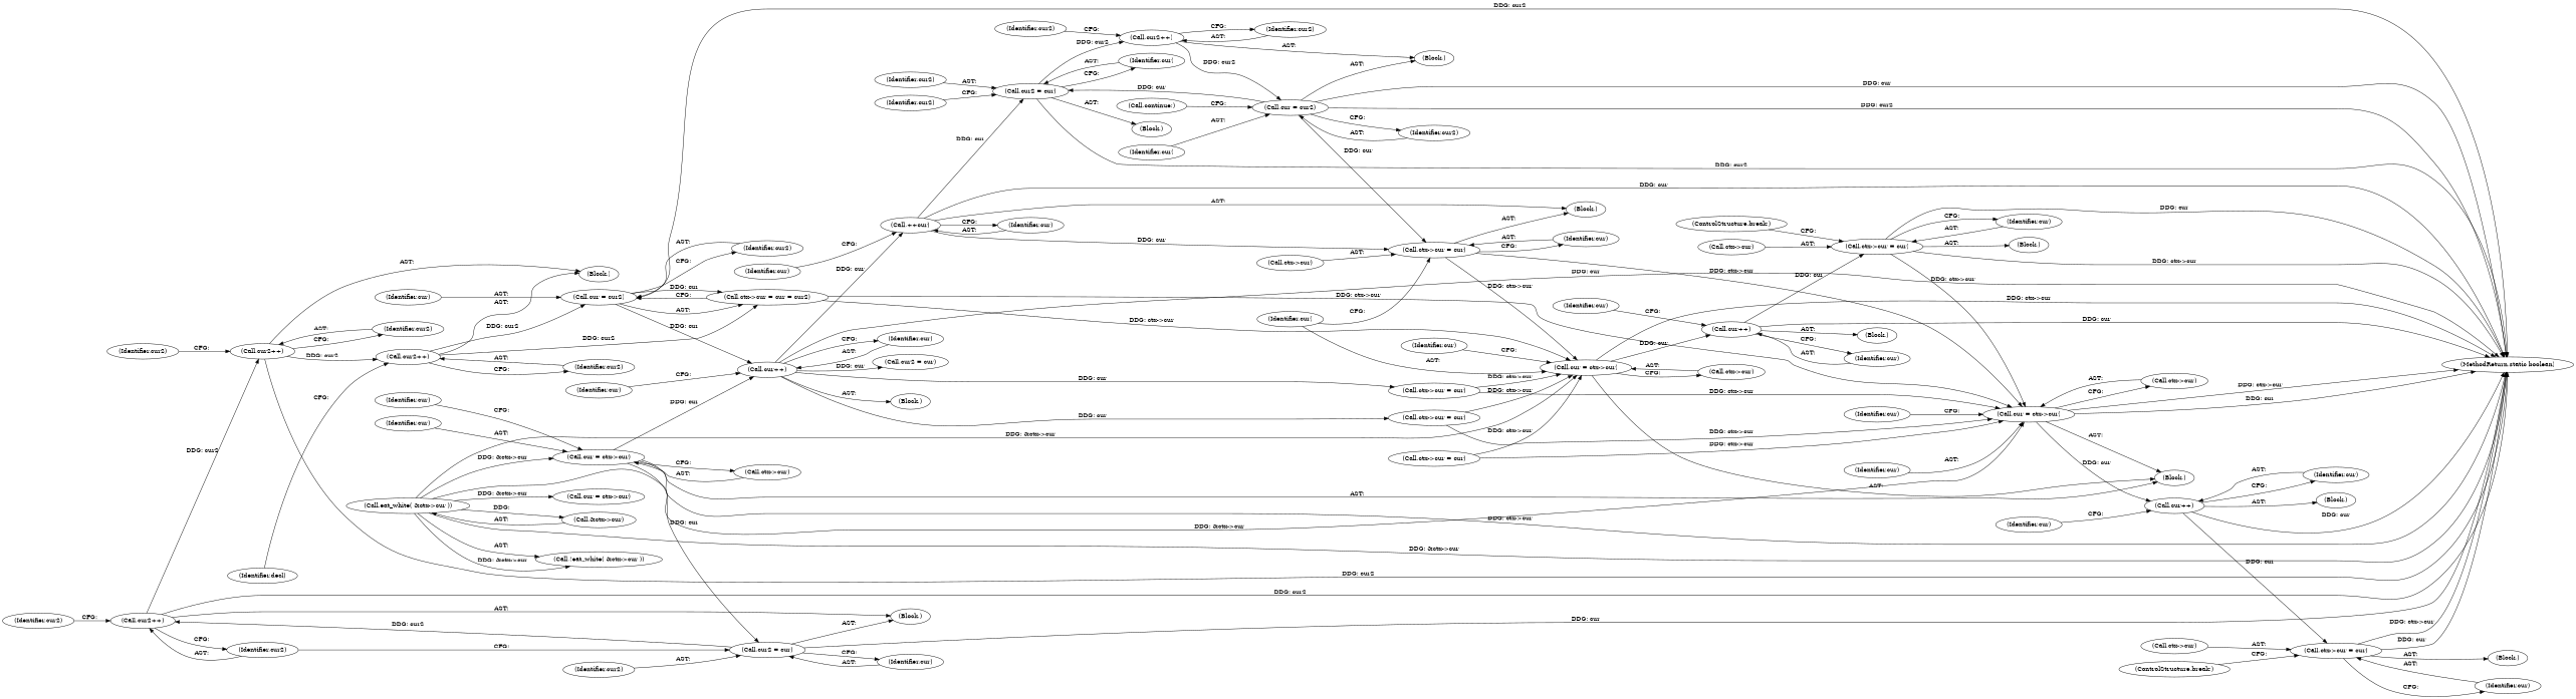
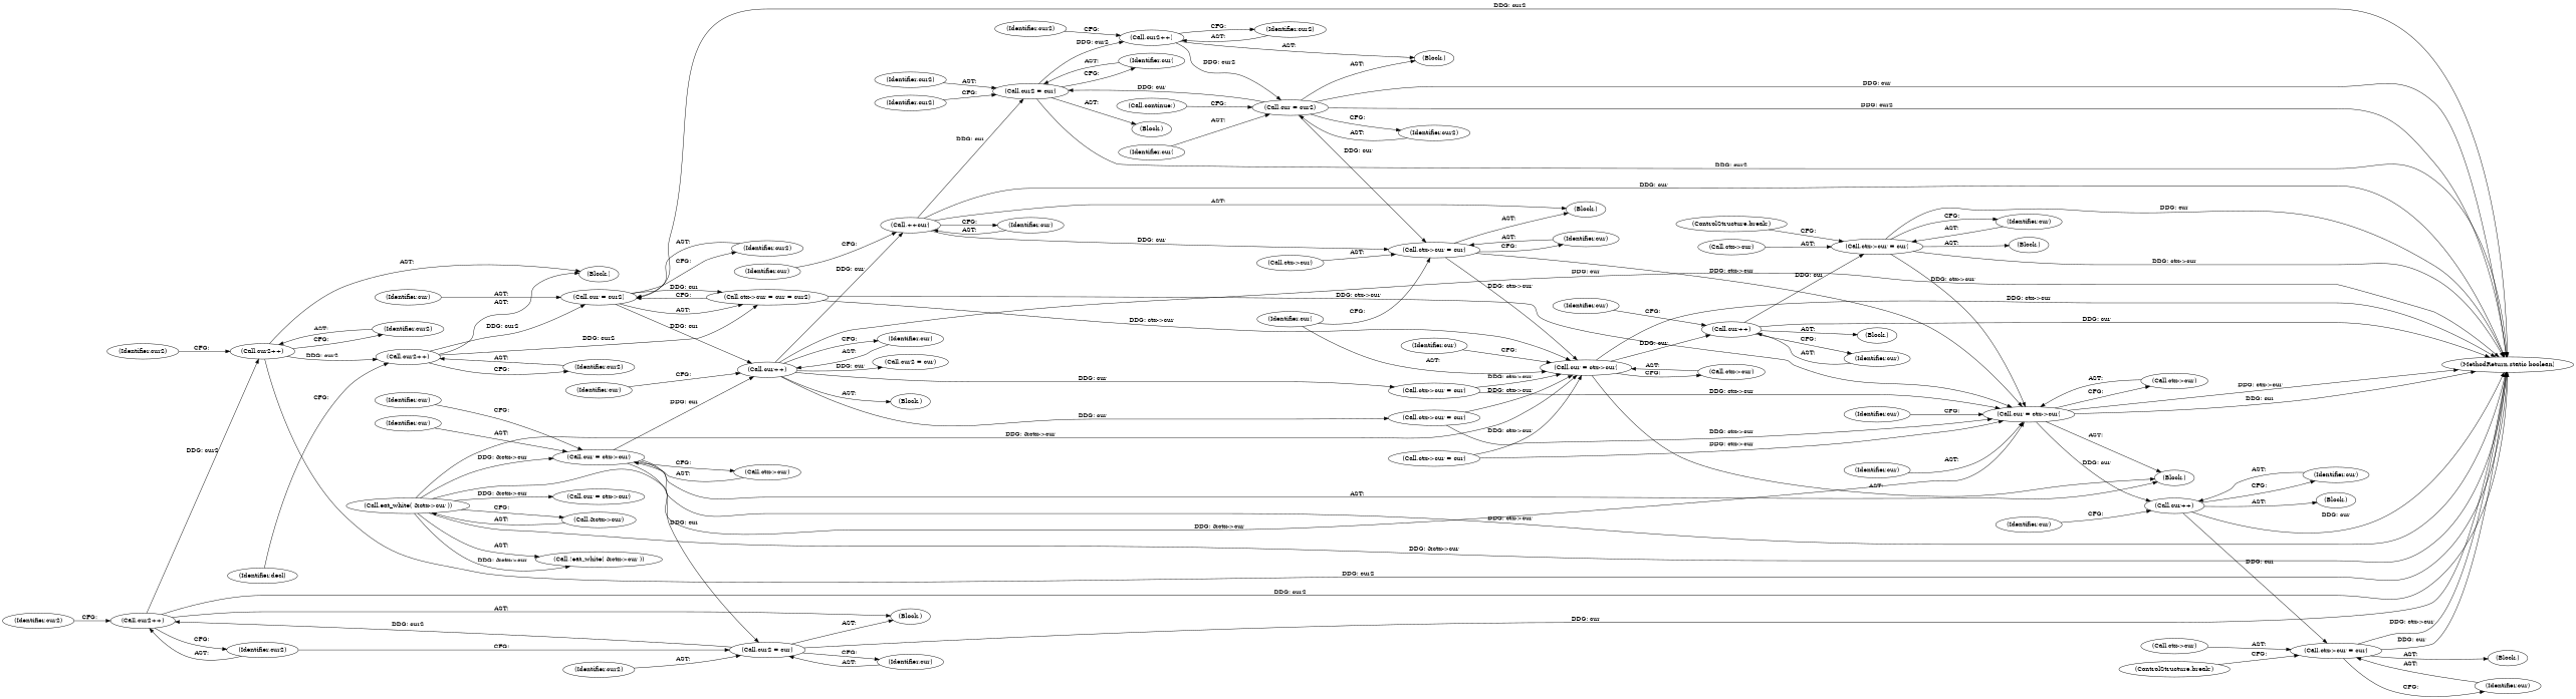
  digraph {
    rankdir=LR
    n1 [label="(Call,cur2 = cur)"]
    n2 [label="(Call,cur2++)"]
    n3 [label="(MethodReturn,static boolean)"]
    n4 [label="(Block,)"]
    n5 [label="(Identifier,cur)"]
    n6 [label="(Call,cur = cur2)"]
    n7 [label="(Block,)"]
    n8 [label="(Identifier,cur2)"]
    n9 [label="(Call,ctx->cur = cur)"]
    n10 [label="(Identifier,cur2)"]
    n11 [label="(Block,)"]
    n12 [label="(Call,cur = ctx->cur)"]
    n13 [label="(Call,cur = ctx->cur)"]
    n14 [label="(Identifier,cur)"]
    n15 [label="(Call,++cur)"]
    n16 [label="(Identifier,cur)"]
    n17 [label="(Call,cur++)"]
    n18 [label="(Call,ctx->cur = cur)"]
    n19 [label="(Block,)"]
    n20 [label="(Call,cur2 = cur)"]
    n21 [label="(Call,ctx->cur = cur)"]
    n22 [label="(Identifier,cur)"]
    n23 [label="(Call,cur = cur2)"]
    n24 [label="(Identifier,cur2)"]
    n25 [label="(Call,ctx->cur = cur = cur2)"]
    n26 [label="(Call,cur2++)"]
    n27 [label="(Block,)"]
    n28 [label="(Identifier,cur2)"]
    n29 [label="(Call,cur2++)"]
    n30 [label="(Identifier,cur2)"]
    n31 [label="(Call,cur2++)"]
    n32 [label="(Identifier,cur2)"]
    n33 [label="(Block,)"]
    n34 [label="(Call,cur2 = cur)"]
    n35 [label="(Identifier,cur)"]
    n36 [label="(Call,cur = ctx->cur)"]
    n37 [label="(Block,)"]
    n38 [label="(Call,ctx->cur)"]
    n39 [label="(Call,eat_white( &ctx->cur ))"]
    n40 [label="(Call,!eat_white( &ctx->cur ))"]
    n41 [label="(Call,cur = ctx->cur)"]
    n42 [label="(Call,&ctx->cur)"]
    n43 [label="(Call,cur++)"]
    n44 [label="(Call,ctx->cur)"]
    n45 [label="(Call,cur++)"]
    n46 [label="(Call,ctx->cur)"]
    n47 [label="(Call,ctx->cur = cur)"]
    n48 [label="(Block,)"]
    n49 [label="(Identifier,cur)"]
    n50 [label="(Block,)"]
    n51 [label="(Identifier,cur)"]
    n52 [label="(Call,ctx->cur = cur)"]
    n53 [label="(Block,)"]
    n54 [label="(Identifier,cur)"]
    n55 [label="(Block,)"]
    n56 [label="(Identifier,cur)"]
    n57 [label="(Identifier,cur)"]
    n58 [label="(Identifier,cur2)"]
    n59 [label="(Identifier,cur)"]
    n60 [label="(Call,continue;)"]
    n61 [label="(Identifier,cur2)"]
    n62 [label="(Identifier,cur)"]
    n63 [label="(Identifier,cur)"]
    n64 [label="(Identifier,cur)"]
    n65 [label="(Call,ctx->cur)"]
    n66 [label="(Identifier,cur)"]
    n67 [label="(Identifier,cur)"]
    n68 [label="(Identifier,decl)"]
    n69 [label="(Identifier,cur)"]
    n70 [label="(ControlStructure,break;)"]
    n71 [label="(Identifier,cur2)"]
    n72 [label="(Call,ctx->cur)"]
    n73 [label="(Identifier,cur2)"]
    n74 [label="(Call,ctx->cur = cur)"]
    n75 [label="(Identifier,cur2)"]
    n76 [label="(Call,ctx->cur)"]
    n77 [label="(Identifier,cur)"]
    n78 [label="(Identifier,cur)"]
    n79 [label="(Identifier,cur)"]
    n80 [label="(Identifier,cur)"]
    n81 [label="(ControlStructure,break;)"]
    n82 [label="(Identifier,cur2)"]
    n1 -> n2 [label="DDG: cur2"]
    n1 -> n3 [label="DDG: cur2"]
    n1 -> n4 [label="AST: "]
    n1 -> n5 [label="CFG: "]
    n2 -> n6 [label="DDG: cur2"]
    n2 -> n7 [label="AST: "]
    n2 -> n8 [label="CFG: "]
    n5 -> n1 [label="AST: "]
    n6 -> n1 [label="DDG: cur"]
    n6 -> n3 [label="DDG: cur"]
    n6 -> n3 [label="DDG: cur2"]
    n6 -> n7 [label="AST: "]
    n6 -> n9 [label="DDG: cur"]
    n6 -> n10 [label="CFG: "]
    n8 -> n2 [label="AST: "]
    n9 -> n11 [label="AST: "]
    n9 -> n12 [label="DDG: ctx->cur"]
    n9 -> n13 [label="DDG: ctx->cur"]
    n9 -> n14 [label="CFG: "]
    n10 -> n6 [label="AST: "]
    n12 -> n3 [label="DDG: ctx->cur"]
    n12 -> n37 [label="AST: "]
    n12 -> n43 [label="DDG: cur"]
    n12 -> n44 [label="CFG: "]
    n13 -> n3 [label="DDG: ctx->cur"]
    n13 -> n3 [label="DDG: cur"]
    n13 -> n37 [label="AST: "]
    n13 -> n45 [label="DDG: cur"]
    n13 -> n46 [label="CFG: "]
    n14 -> n9 [label="AST: "]
    n15 -> n1 [label="DDG: cur"]
    n15 -> n3 [label="DDG: cur"]
    n15 -> n9 [label="DDG: cur"]
    n15 -> n11 [label="AST: "]
    n15 -> n16 [label="CFG: "]
    n16 -> n15 [label="AST: "]
    n17 -> n3 [label="DDG: cur"]
    n17 -> n15 [label="DDG: cur"]
    n17 -> n18 [label="DDG: cur"]
    n17 -> n19 [label="AST: "]
    n17 -> n20 [label="DDG: cur"]
    n17 -> n21 [label="DDG: cur"]
    n17 -> n22 [label="CFG: "]
    n18 -> n12 [label="DDG: ctx->cur"]
    n18 -> n13 [label="DDG: ctx->cur"]
    n21 -> n12 [label="DDG: ctx->cur"]
    n21 -> n13 [label="DDG: ctx->cur"]
    n22 -> n17 [label="AST: "]
    n23 -> n3 [label="DDG: cur2"]
    n23 -> n17 [label="DDG: cur"]
    n23 -> n24 [label="CFG: "]
    n23 -> n25 [label="AST: "]
    n23 -> n25 [label="DDG: cur"]
    n24 -> n23 [label="AST: "]
    n25 -> n12 [label="DDG: ctx->cur"]
    n25 -> n13 [label="DDG: ctx->cur"]
    n25 -> n23 [label="CFG: "]
    n26 -> n23 [label="DDG: cur2"]
    n26 -> n25 [label="DDG: cur2"]
    n26 -> n27 [label="AST: "]
    n26 -> n28 [label="CFG: "]
    n28 -> n26 [label="AST: "]
    n29 -> n3 [label="DDG: cur2"]
    n29 -> n26 [label="DDG: cur2"]
    n29 -> n27 [label="AST: "]
    n29 -> n30 [label="CFG: "]
    n30 -> n29 [label="AST: "]
    n31 -> n3 [label="DDG: cur2"]
    n31 -> n29 [label="DDG: cur2"]
    n31 -> n32 [label="CFG: "]
    n31 -> n33 [label="AST: "]
    n32 -> n31 [label="AST: "]
    n32 -> n34 [label="CFG: "]
    n34 -> n3 [label="DDG: cur"]
    n34 -> n31 [label="DDG: cur2"]
    n34 -> n33 [label="AST: "]
    n34 -> n35 [label="CFG: "]
    n35 -> n34 [label="AST: "]
    n36 -> n3 [label="DDG: ctx->cur"]
    n36 -> n17 [label="DDG: cur"]
    n36 -> n34 [label="DDG: cur"]
    n36 -> n37 [label="AST: "]
    n36 -> n38 [label="CFG: "]
    n38 -> n36 [label="AST: "]
    n39 -> n3 [label="DDG: &ctx->cur"]
    n39 -> n12 [label="DDG: &ctx->cur"]
    n39 -> n13 [label="DDG: &ctx->cur"]
    n39 -> n36 [label="DDG: &ctx->cur"]
    n39 -> n40 [label="AST: "]
    n39 -> n40 [label="DDG: &ctx->cur"]
    n39 -> n41 [label="DDG: &ctx->cur"]
-   n39 -> n42 [label="DDG: "]
+   n39 -> n42 [label="CFG: "]
    n42 -> n39 [label="AST: "]
    n43 -> n3 [label="DDG: cur"]
    n43 -> n47 [label="DDG: cur"]
    n43 -> n48 [label="AST: "]
    n43 -> n49 [label="CFG: "]
    n44 -> n12 [label="AST: "]
    n45 -> n3 [label="DDG: cur"]
    n45 -> n52 [label="DDG: cur"]
    n45 -> n53 [label="AST: "]
    n45 -> n54 [label="CFG: "]
    n46 -> n13 [label="AST: "]
    n47 -> n3 [label="DDG: ctx->cur"]
    n47 -> n3 [label="DDG: cur"]
    n47 -> n13 [label="DDG: ctx->cur"]
    n47 -> n50 [label="AST: "]
    n47 -> n51 [label="CFG: "]
    n49 -> n43 [label="AST: "]
    n51 -> n47 [label="AST: "]
    n52 -> n3 [label="DDG: ctx->cur"]
    n52 -> n3 [label="DDG: cur"]
    n52 -> n55 [label="AST: "]
    n52 -> n56 [label="CFG: "]
    n54 -> n45 [label="AST: "]
    n56 -> n52 [label="AST: "]
    n57 -> n13 [label="AST: "]
    n58 -> n34 [label="AST: "]
    n59 -> n23 [label="AST: "]
    n60 -> n6 [label="CFG: "]
    n61 -> n31 [label="CFG: "]
    n62 -> n6 [label="AST: "]
    n63 -> n43 [label="CFG: "]
    n64 -> n45 [label="CFG: "]
    n65 -> n9 [label="AST: "]
    n66 -> n36 [label="CFG: "]
    n67 -> n13 [label="CFG: "]
    n68 -> n26 [label="CFG: "]
    n69 -> n36 [label="AST: "]
    n70 -> n52 [label="CFG: "]
    n71 -> n1 [label="AST: "]
    n72 -> n47 [label="AST: "]
    n73 -> n1 [label="CFG: "]
    n74 -> n12 [label="DDG: ctx->cur"]
    n74 -> n13 [label="DDG: ctx->cur"]
    n75 -> n29 [label="CFG: "]
    n76 -> n52 [label="AST: "]
    n77 -> n15 [label="CFG: "]
    n78 -> n17 [label="CFG: "]
    n79 -> n9 [label="CFG: "]
    n79 -> n12 [label="AST: "]
    n80 -> n12 [label="CFG: "]
    n81 -> n47 [label="CFG: "]
    n82 -> n2 [label="CFG: "]
  }
